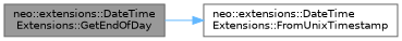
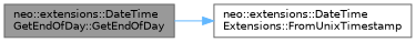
  digraph {
    rankdir=LR
    node [fontname=Helvetica fontsize=10 shape=box style=filled]
-   n1 [color=gray40 fillcolor=grey60 fontcolor=black height=0.2 label="neo::extensions::DateTime\lExtensions::GetEndOfDay" width=0.4]
+   n1 [color=gray40 fillcolor=grey60 fontcolor=black height=0.2 label="neo::extensions::DateTime\lGetEndOfDay::GetEndOfDay" width=0.4]
    n2 [color=grey40 fillcolor=white height=0.2 label="neo::extensions::DateTime\lExtensions::FromUnixTimestamp" width=0.4]
    n1 -> n2 [color=steelblue1 fontname=Helvetica fontsize=10 labelfontname=Helvetica labelfontsize=10 style=solid]
  }
